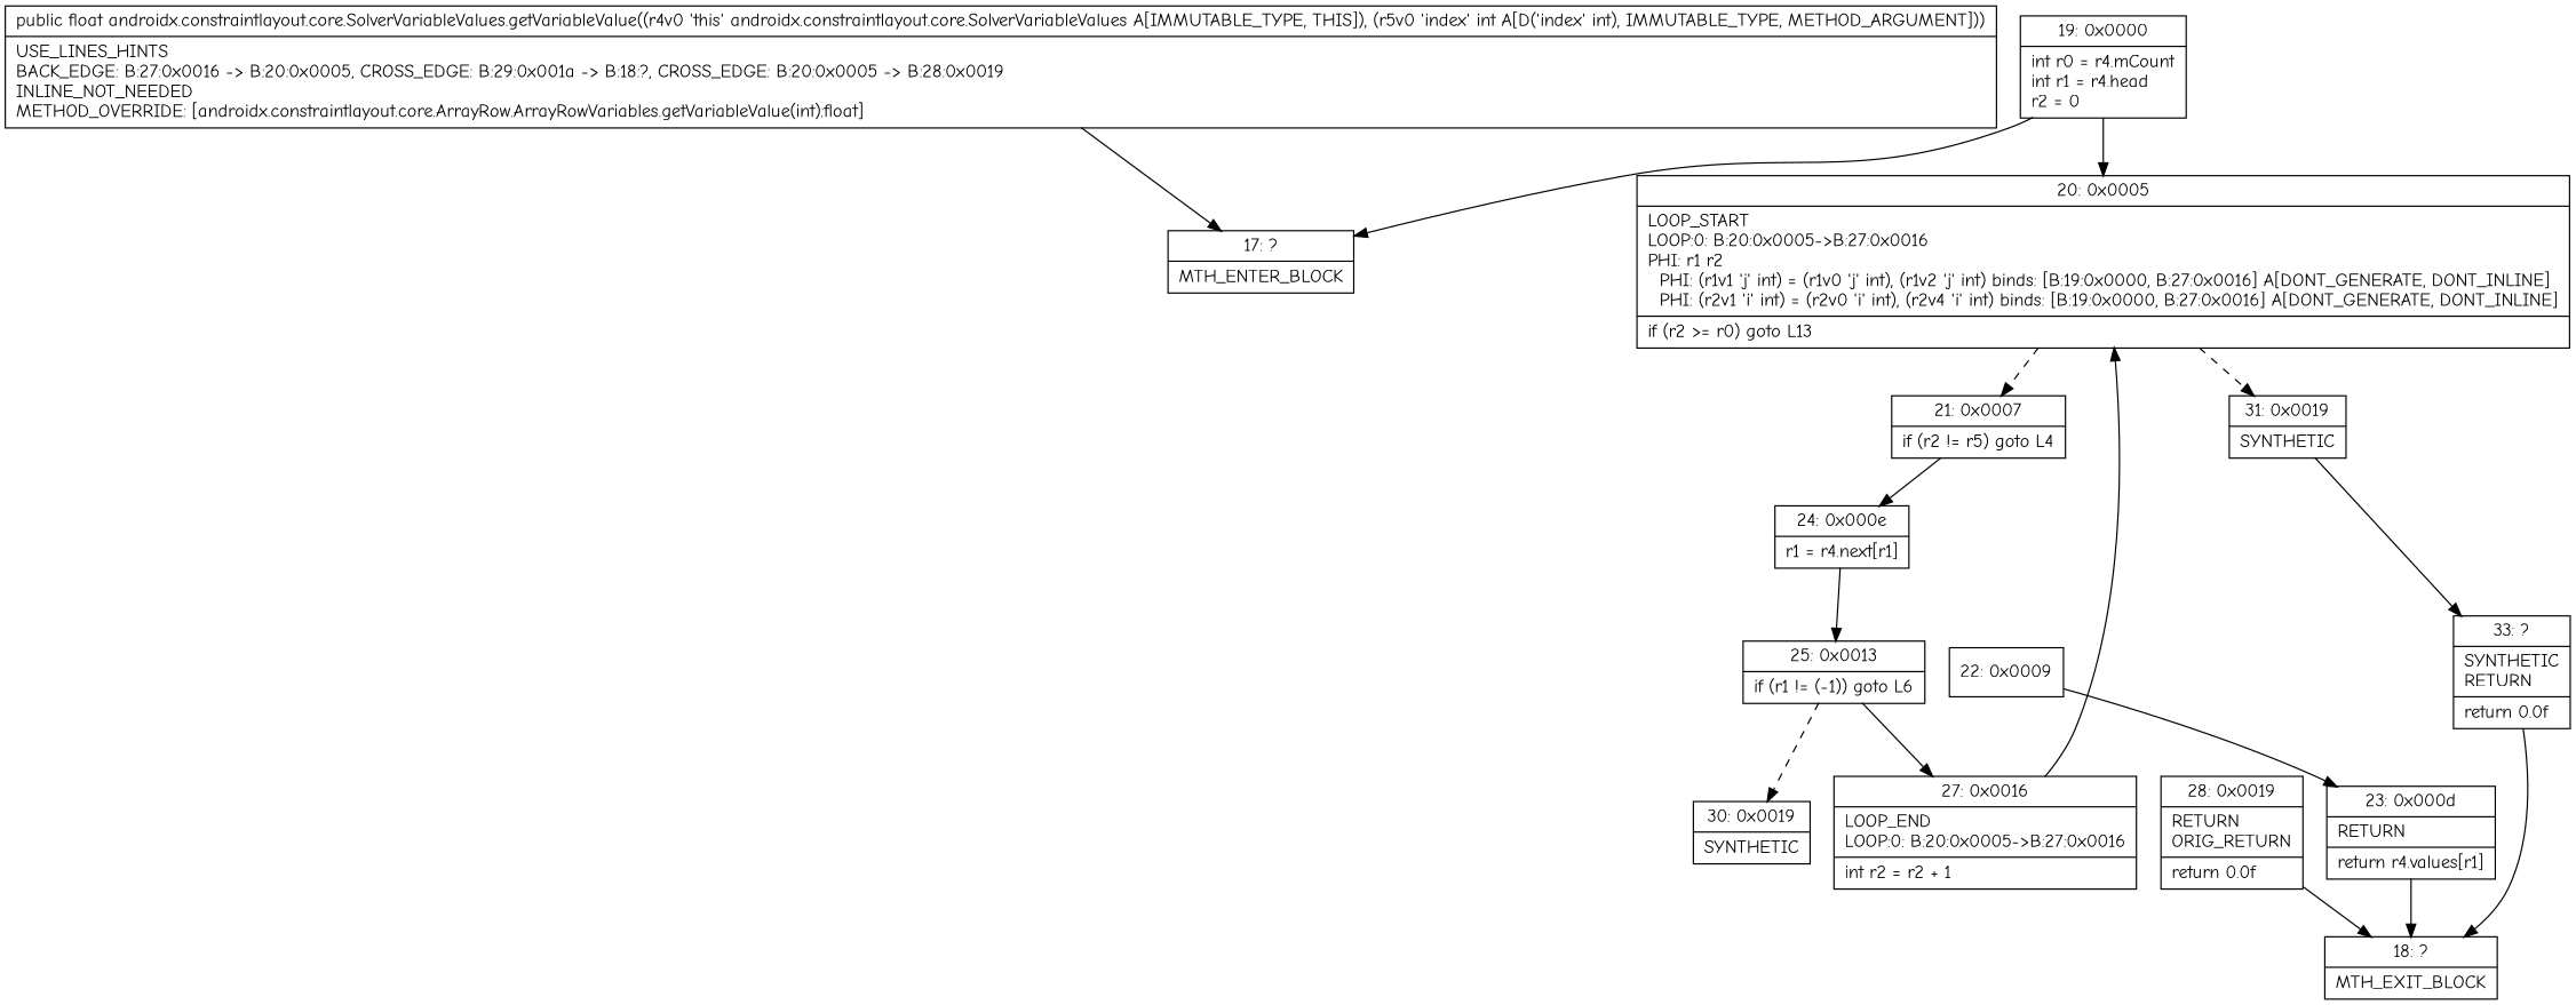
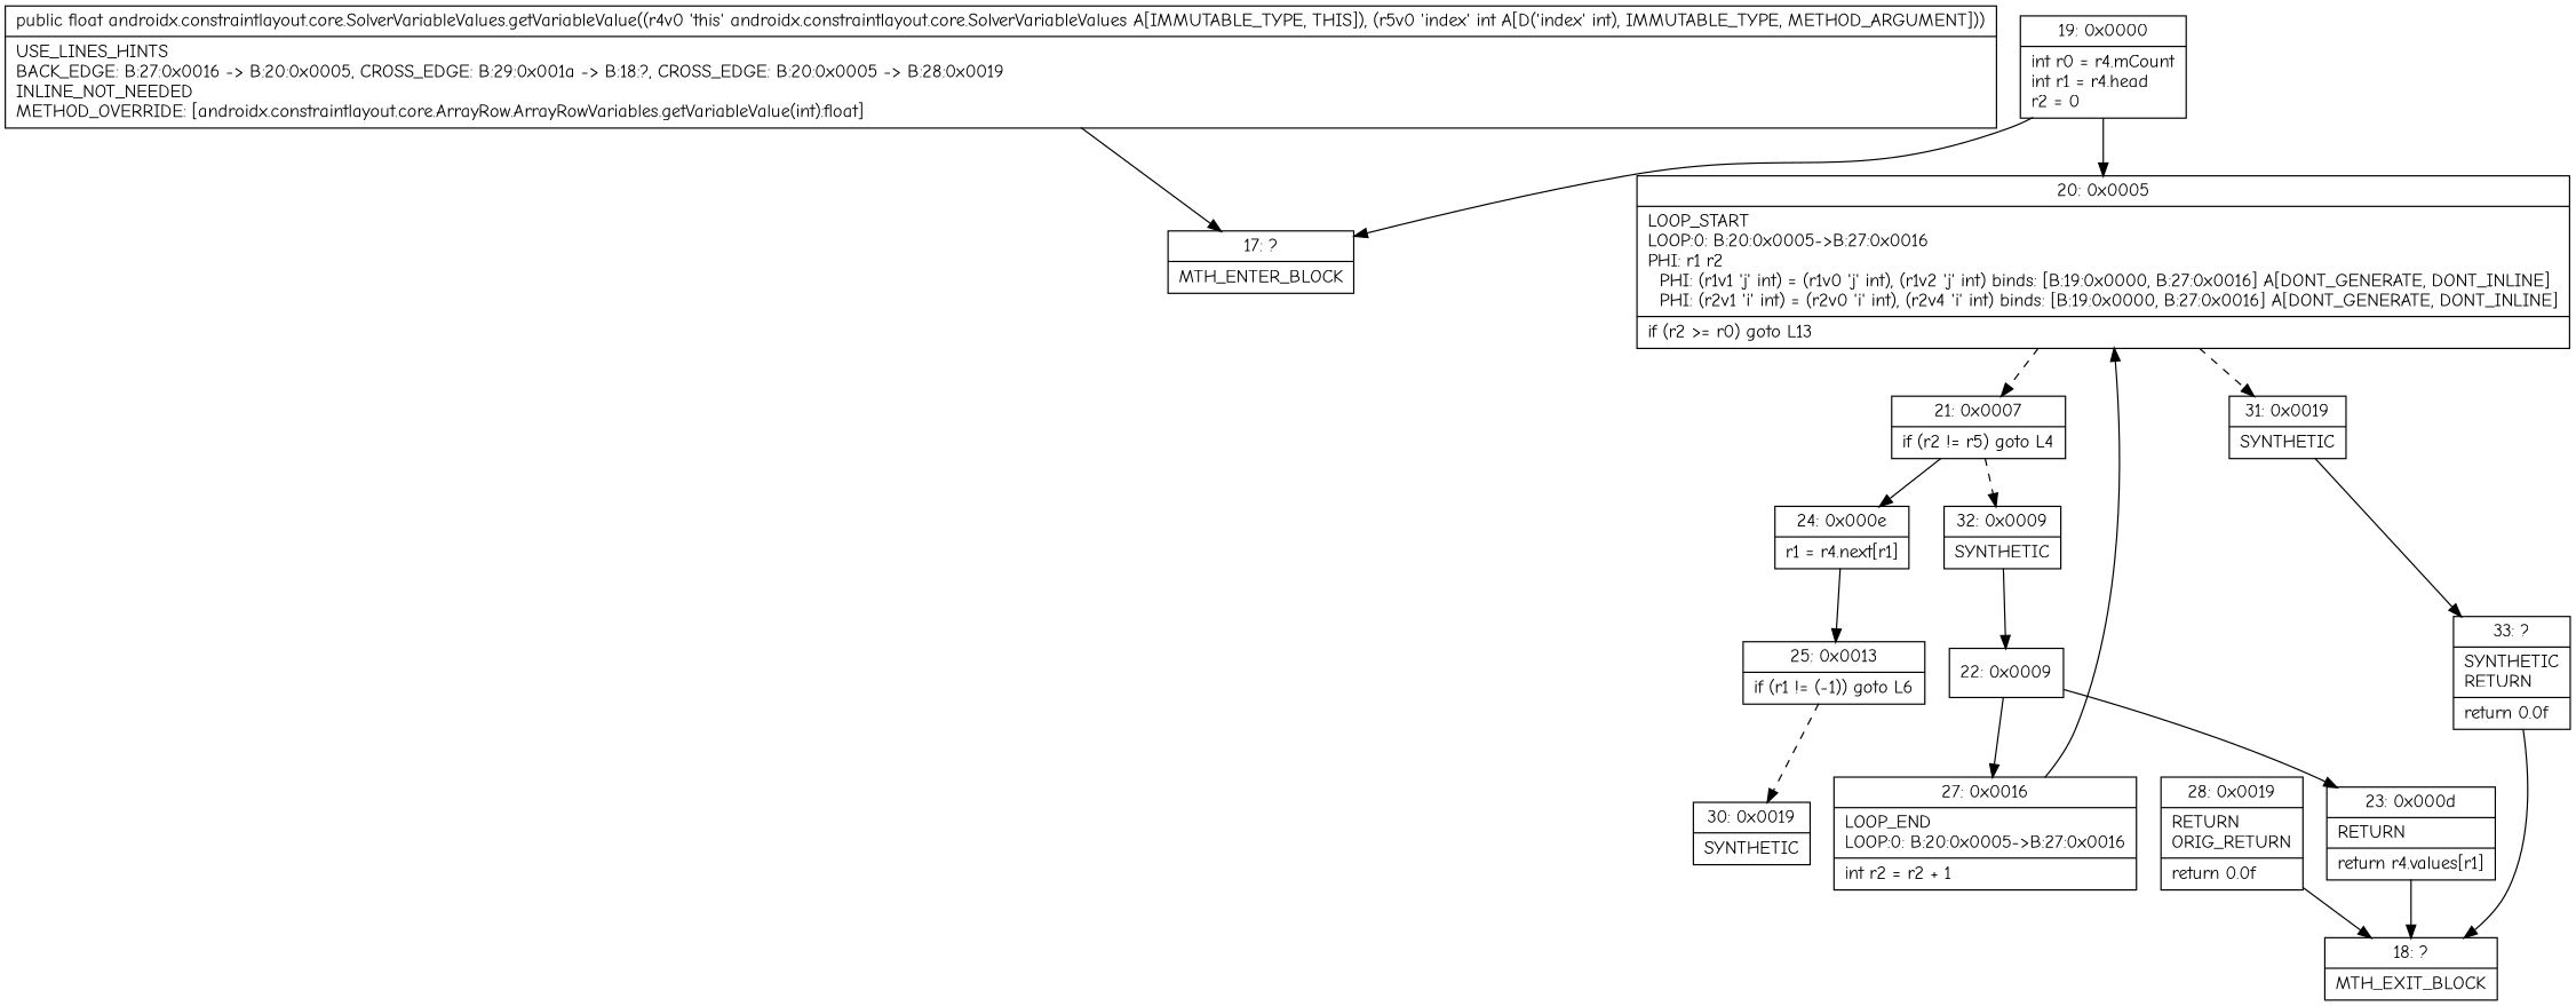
  digraph {
    fontname="Comic Neue"
    node [fontname="Comic Neue" shape=record]
    edge [fontname="Comic Neue"]
    n1 [label="{17\:\ ?|MTH_ENTER_BLOCK\l}"]
    n2 [label="{19\:\ 0x0000|int r0 = r4.mCount\lint r1 = r4.head\lr2 = 0\l}"]
    n3 [label="{20\:\ 0x0005|LOOP_START\lLOOP:0: B:20:0x0005\-\>B:27:0x0016\lPHI: r1 r2 \l  PHI: (r1v1 'j' int) = (r1v0 'j' int), (r1v2 'j' int) binds: [B:19:0x0000, B:27:0x0016] A[DONT_GENERATE, DONT_INLINE]\l  PHI: (r2v1 'i' int) = (r2v0 'i' int), (r2v4 'i' int) binds: [B:19:0x0000, B:27:0x0016] A[DONT_GENERATE, DONT_INLINE]\l|if (r2 \>= r0) goto L13\l}"]
    n4 [label="{21\:\ 0x0007|if (r2 != r5) goto L4\l}"]
    n5 [label="{31\:\ 0x0019|SYNTHETIC\l}"]
    n6 [label="{24\:\ 0x000e|r1 = r4.next[r1]\l}"]
+   n7 [label="{32\:\ 0x0009|SYNTHETIC\l}"]
    n8 [label="{33\:\ ?|SYNTHETIC\lRETURN\l|return 0.0f\l}"]
    n9 [label="{25\:\ 0x0013|if (r1 != (\-1)) goto L6\l}"]
    n10 [label="{22\:\ 0x0009}"]
    n11 [label="{27\:\ 0x0016|LOOP_END\lLOOP:0: B:20:0x0005\-\>B:27:0x0016\l|int r2 = r2 + 1\l}"]
    n12 [label="{30\:\ 0x0019|SYNTHETIC\l}"]
    n13 [label="{28\:\ 0x0019|RETURN\lORIG_RETURN\l|return 0.0f\l}"]
    n14 [label="{18\:\ ?|MTH_EXIT_BLOCK\l}"]
    n15 [label="{23\:\ 0x000d|RETURN\l|return r4.values[r1]\l}"]
    n16 [label="{public float androidx.constraintlayout.core.SolverVariableValues.getVariableValue((r4v0 'this' androidx.constraintlayout.core.SolverVariableValues A[IMMUTABLE_TYPE, THIS]), (r5v0 'index' int A[D('index' int), IMMUTABLE_TYPE, METHOD_ARGUMENT]))  | USE_LINES_HINTS\lBACK_EDGE: B:27:0x0016 \-\> B:20:0x0005, CROSS_EDGE: B:29:0x001a \-\> B:18:?, CROSS_EDGE: B:20:0x0005 \-\> B:28:0x0019\lINLINE_NOT_NEEDED\lMETHOD_OVERRIDE: [androidx.constraintlayout.core.ArrayRow.ArrayRowVariables.getVariableValue(int):float]\l}"]
    n2 -> n1
    n2 -> n3
    n3 -> n4 [style=dashed]
    n3 -> n5 [style=dashed]
    n4 -> n6
+   n4 -> n7 [style=dashed]
    n5 -> n8
    n6 -> n9
+   n7 -> n10
    n8 -> n14
-   n9 -> n11
+   n10 -> n11
    n9 -> n12 [style=dashed]
    n10 -> n15
    n11 -> n3
    n13 -> n14
    n15 -> n14
    n16 -> n1
  }
